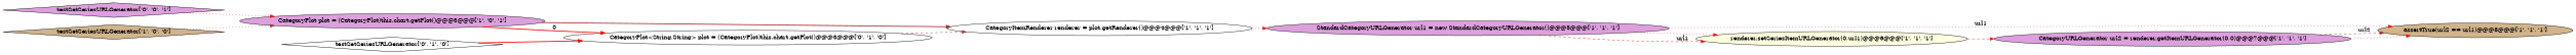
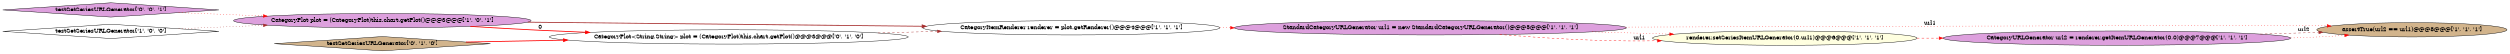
  digraph {
    rankdir=LR
    node [fillcolor=plum shape=ellipse style=filled]
    edge [color=red style=dotted]
    n1 [label="testSetSeriesURLGenerator['0', '0', '1']" shape=diamond]
    n2 [label="CategoryPlot plot = (CategoryPlot)this.chart.getPlot()@@@3@@@['1', '0', '1']"]
    n3 [fillcolor=white label="CategoryPlot<String,String> plot = (CategoryPlot)this.chart.getPlot()@@@3@@@['0', '1', '0']"]
    n4 [fillcolor=white label="CategoryItemRenderer renderer = plot.getRenderer()@@@4@@@['1', '1', '1']"]
-   n5 [fillcolor=tan label="testSetSeriesURLGenerator['1', '0', '0']" shape=diamond]
+   n5 [fillcolor=white label="testSetSeriesURLGenerator['1', '0', '0']" shape=diamond]
    n6 [label="StandardCategoryURLGenerator url1 = new StandardCategoryURLGenerator()@@@5@@@['1', '1', '1']"]
    n7 [fillcolor=tan label="assertTrue(url2 == url1)@@@8@@@['1', '1', '1']"]
    n8 [fillcolor=lightyellow label="renderer.setSeriesItemURLGenerator(0,url1)@@@6@@@['1', '1', '1']"]
    n9 [label="CategoryURLGenerator url2 = renderer.getItemURLGenerator(0,0)@@@7@@@['1', '1', '1']"]
-   n10 [fillcolor=white label="testSetSeriesURLGenerator['0', '1', '0']" shape=diamond]
+   n10 [fillcolor=tan label="testSetSeriesURLGenerator['0', '1', '0']" shape=diamond]
    n1 -> n2
    n2 -> n3 [label=0 style=bold]
    n2 -> n4 [color=brown style=bold]
    n3 -> n4 [color=brown style=dashed]
    n4 -> n6
    n5 -> n2 [color=brown]
    n6 -> n7 [label=url1]
    n6 -> n8
    n6 -> n8 [label=url1 style=dashed]
    n8 -> n9 [style=dashed]
    n9 -> n7
    n9 -> n7 [color=brown label=url2 style=dashed]
    n10 -> n3 [style=bold]
  }
